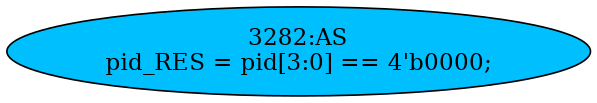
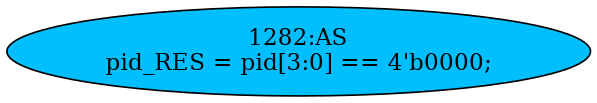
  strict digraph {
-   n1 [ast="<pyverilog.vparser.ast.Assign object at 0x7f0647e572d0>" def_var="['pid_RES']" fillcolor=deepskyblue label="3282:AS\npid_RES = pid[3:0] == 4'b0000;" statements="[]" style=filled typ=Assign use_var="['pid']"]
+   n1 [ast="<pyverilog.vparser.ast.Assign object at 0x7f0647e572d0>" def_var="['pid_RES']" fillcolor=deepskyblue label="1282:AS\npid_RES = pid[3:0] == 4'b0000;" statements="[]" style=filled typ=Assign use_var="['pid']"]
  }
